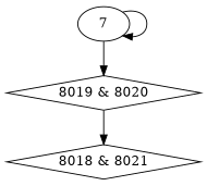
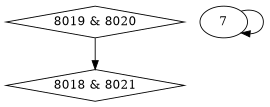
  digraph {
    node [shape=diamond]
    n1 [label="8018 & 8021"]
    n2 [label="8019 & 8020"]
    n3 [label=7 shape=""]
    n2 -> n1
-   n3 -> n2
    n3 -> n3
  }
